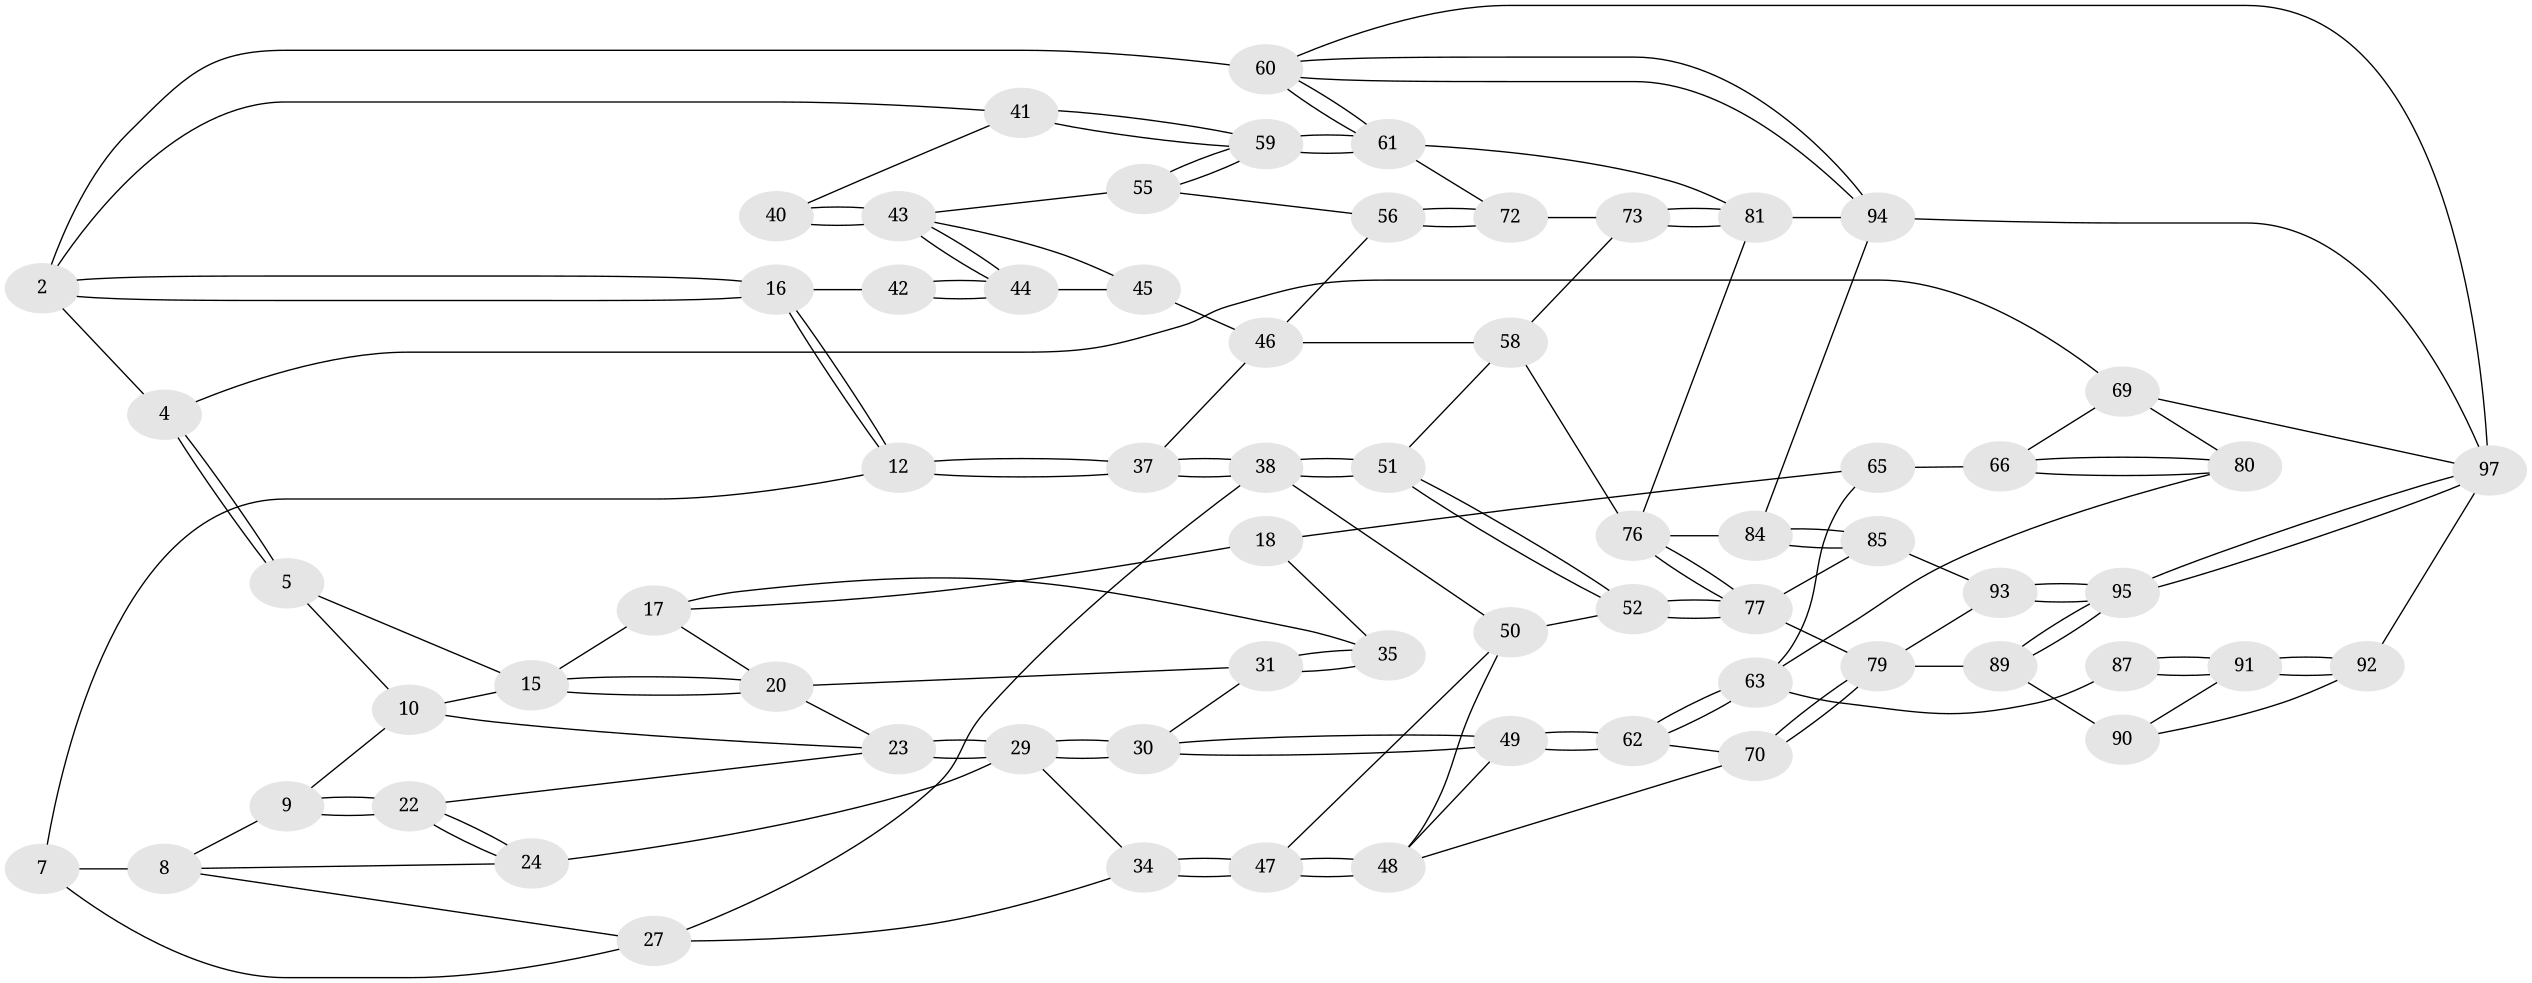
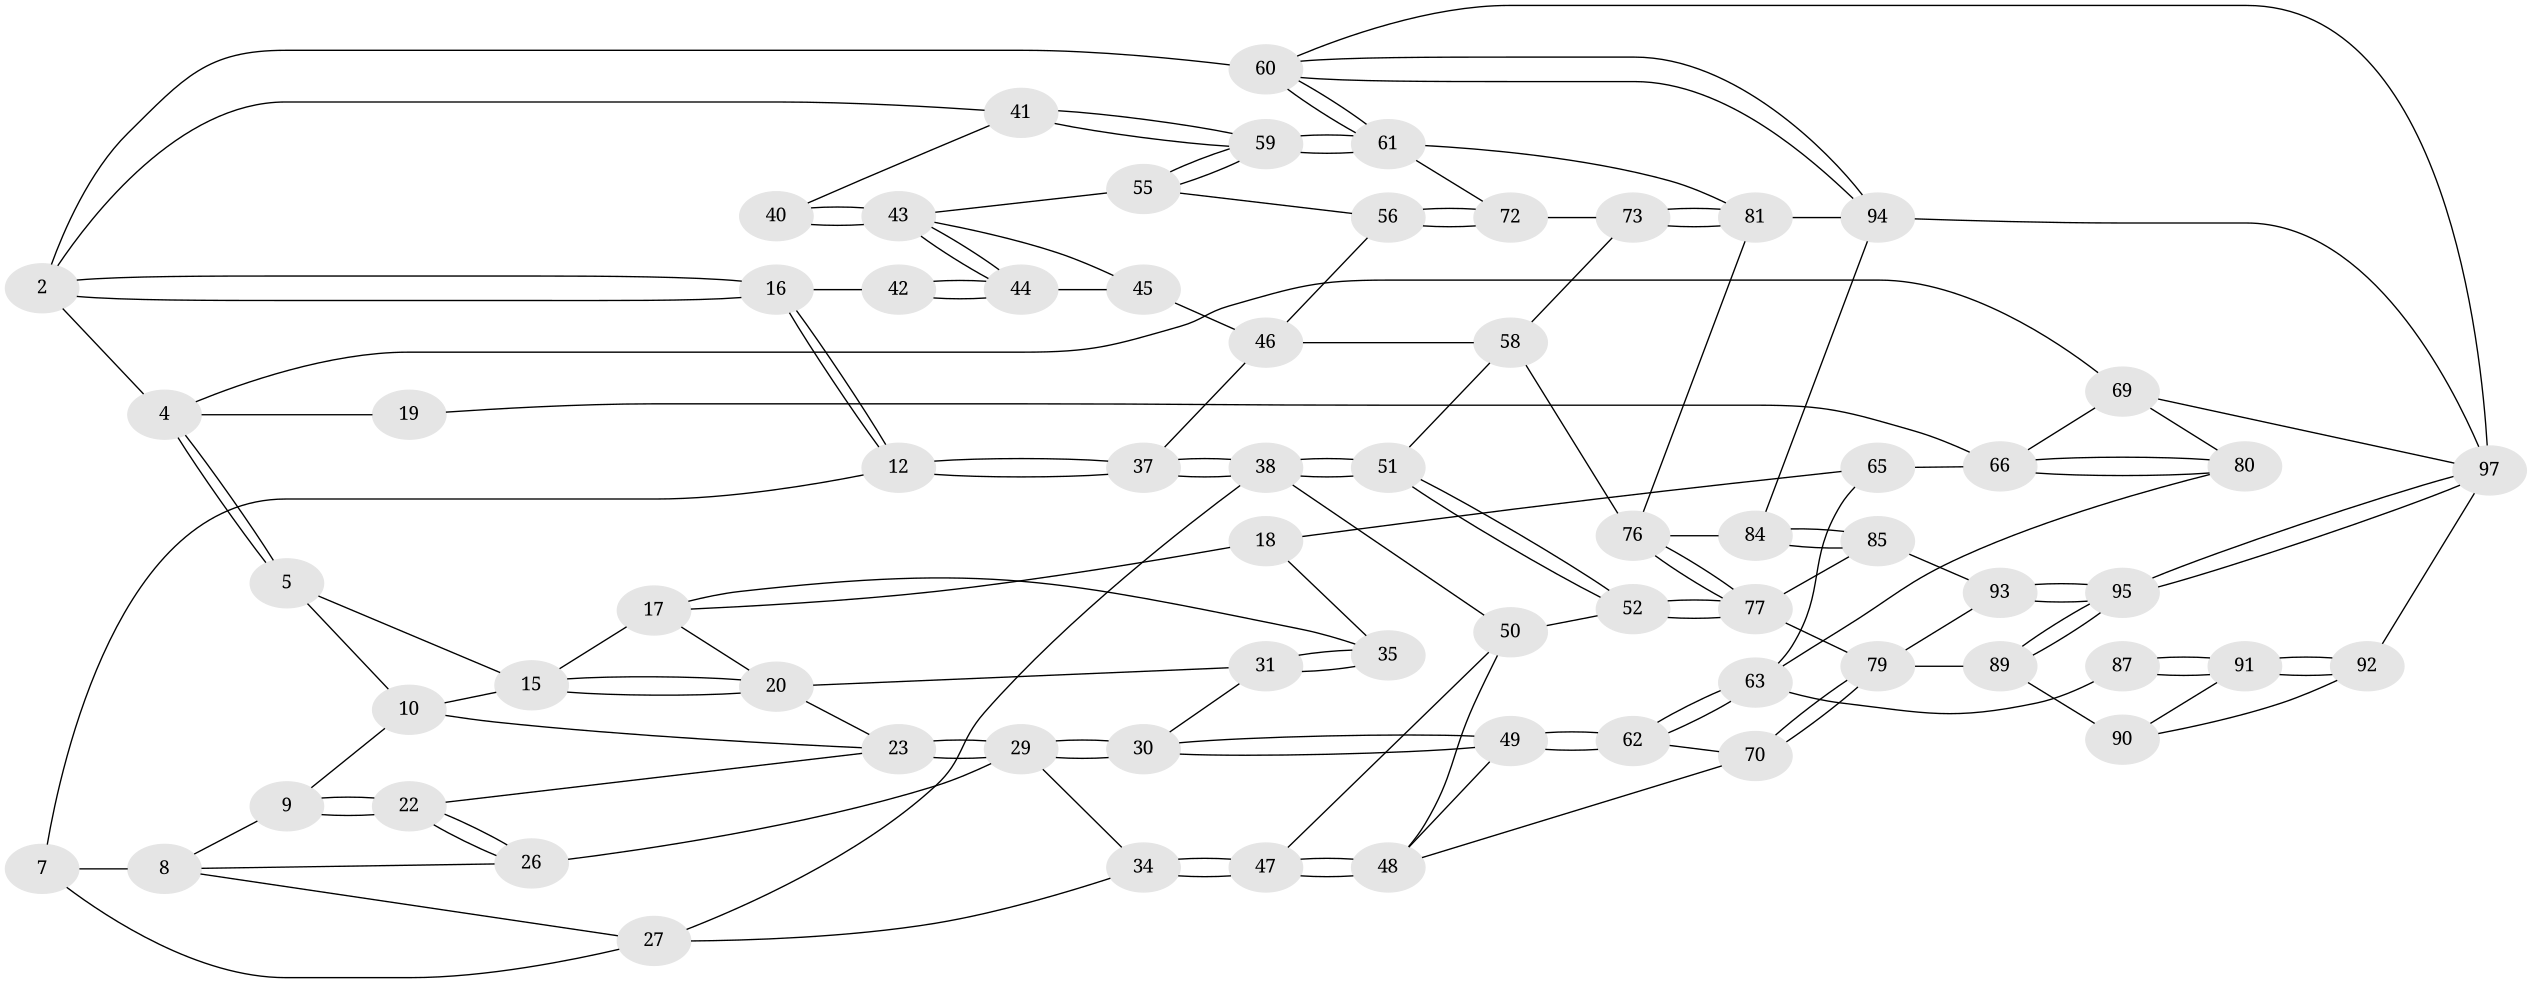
  graph {
    fontname="Noto Serif"
    rankdir=LR
    node [color=gray90 fontname="Noto Serif" style=filled]
    edge [fontname="Noto Serif"]
    2 [super="+3"]
    4
    n3 [label=16]
    41
    60
    7 [super="+13"]
    8 [super="+25"]
    12
    27 [super="+33"]
    5 [super="+6"]
+   19
    69 [super="+86"]
    42
    59
    61 [super="+75"]
    94 [super="+96"]
    97 [super="+99"]
    10 [super="+14"]
    15 [super="+16"]
    66 [super="+67"]
    80
    23 [super="+24"]
    17 [super="+21"]
    20 [super="+28"]
    9
-   26 [label=24]
+   26
    37
    34
    38 [super="+39"]
    22
    29 [super="+32"]
    44
    46 [super="+57"]
    18 [super="+36"]
    35
    31
    65
    30
    47
    50 [super="+53"]
    51
    49
    62 [super="+71"]
    48 [super="+68"]
    56
    58 [super="+74"]
    52
    40
    43 [super="+54"]
    45
    55
    72
    73
    76 [super="+83"]
    70
    79 [super="+88"]
    63 [super="+64"]
    77 [super="+78"]
    85
    81 [super="+82"]
    84
    87
    91
    92 [super="+98"]
    89
    93
    90
    95
    2 -- 4
    2 -- n3
    2 -- n3
    2 -- 41
    2 -- 60
    4 -- 5
    4 -- 5
+   4 -- 19
    4 -- 69
    n3 -- 12
    n3 -- 12
    n3 -- 42
    41 -- 59
    41 -- 59
    60 -- 61
    60 -- 61
    60 -- 94
    60 -- 94
    60 -- 97
    7 -- 8
    7 -- 12
    7 -- 27
    8 -- 27
    8 -- 9
    8 -- 26
    12 -- 37
    12 -- 37
    27 -- 34
    27 -- 38
    5 -- 10
    5 -- 15
+   19 -- 66
    69 -- 97
    69 -- 80
    42 -- 44
    42 -- 44
    59 -- 61
    59 -- 61
    61 -- 72
    61 -- 81
    94 -- 97
    10 -- 15
    10 -- 23
    15 -- 17
    15 -- 20
    15 -- 20
    66 -- 69
    66 -- 80
    66 -- 80
    23 -- 29
    23 -- 29
    17 -- 20
    17 -- 18
    17 -- 35
    20 -- 23
    20 -- 31
    9 -- 10
    9 -- 22
    9 -- 22
    26 -- 29
    37 -- 38
    37 -- 38
    37 -- 46
    34 -- 47
    34 -- 47
    38 -- 50
    38 -- 51
    38 -- 51
    22 -- 23
    22 -- 26
    22 -- 26
    29 -- 34
    29 -- 30
    29 -- 30
    44 -- 45
    46 -- 56
    46 -- 58
    18 -- 35
    18 -- 65
    31 -- 35
    31 -- 35
    65 -- 66
    30 -- 31
    30 -- 49
    30 -- 49
    47 -- 50
    47 -- 48
    47 -- 48
    50 -- 52
    51 -- 58
    51 -- 52
    51 -- 52
    49 -- 62
    49 -- 62
    62 -- 70
    62 -- 63
    62 -- 63
    48 -- 50
    48 -- 49
    48 -- 70
    56 -- 72
    56 -- 72
    58 -- 73
    58 -- 76
    52 -- 77
    52 -- 77
    40 -- 41
    40 -- 43
    40 -- 43
    43 -- 44
    43 -- 44
    43 -- 45
    43 -- 55
    45 -- 46
    55 -- 59
    55 -- 59
    55 -- 56
    72 -- 73
    73 -- 81
    73 -- 81
    76 -- 77
    76 -- 77
    76 -- 81
    76 -- 84
    70 -- 79
    70 -- 79
    79 -- 89
    79 -- 93
    63 -- 80
    63 -- 65
    63 -- 87
    77 -- 79
    77 -- 85
    85 -- 93
    81 -- 94
    84 -- 94
    84 -- 85
    84 -- 85
    87 -- 91
    87 -- 91
    91 -- 92
    91 -- 92
    92 -- 97
    89 -- 90
    89 -- 95
    89 -- 95
    93 -- 95
    93 -- 95
    90 -- 91
    90 -- 92
    95 -- 97
    95 -- 97
  }
